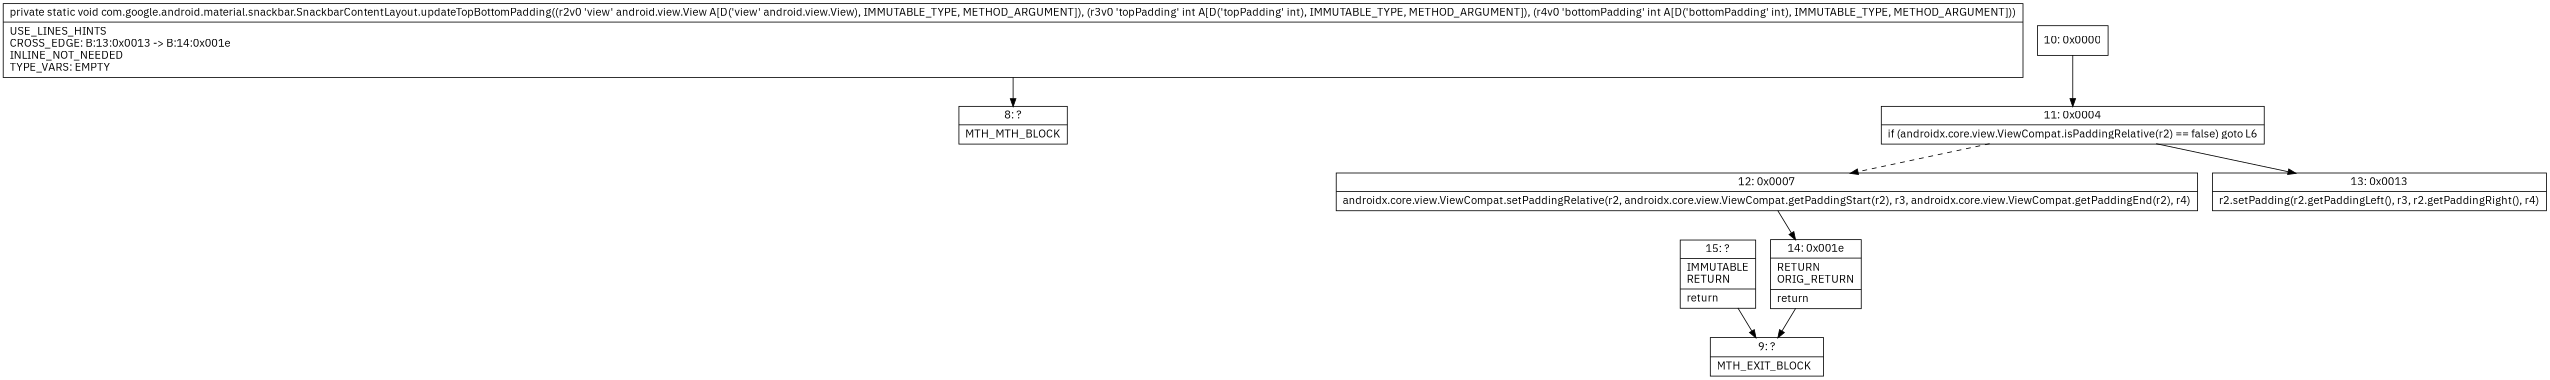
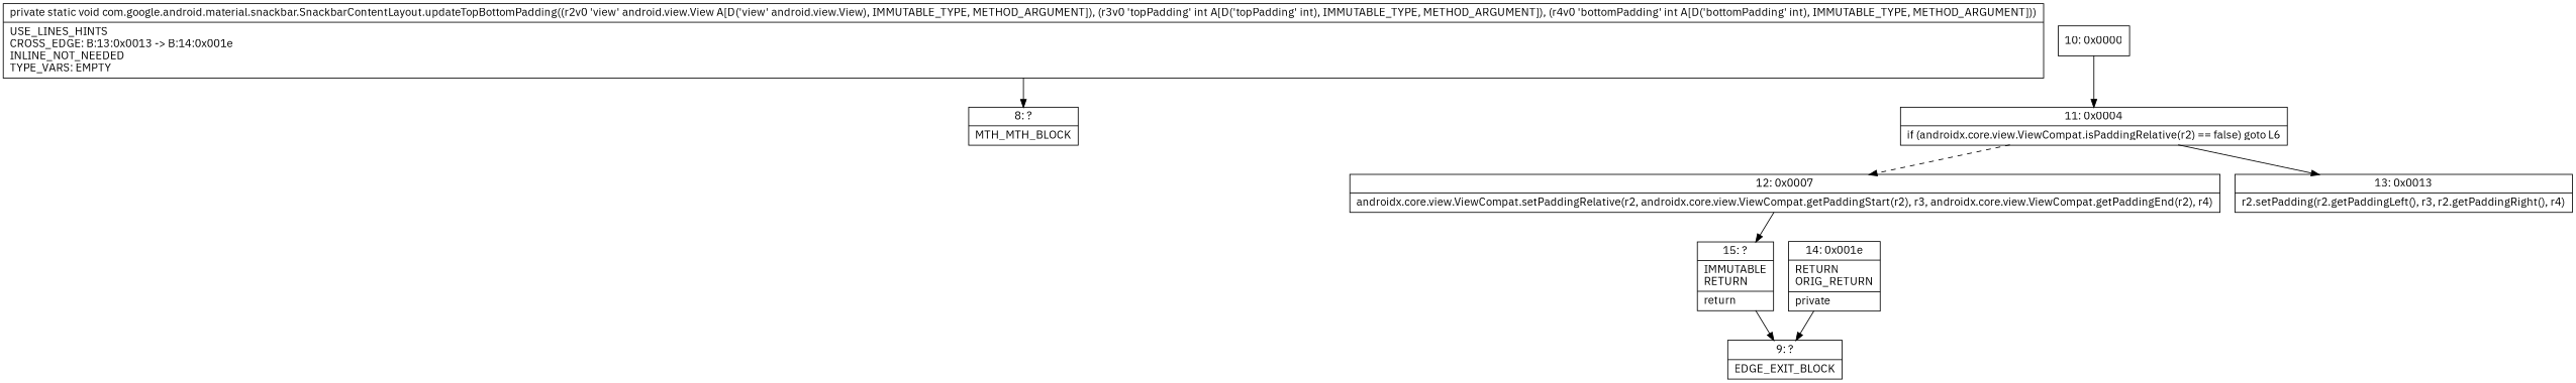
  digraph {
    fontname="IBM Plex Sans"
    node [fontname="IBM Plex Sans" shape=record]
    edge [fontname="IBM Plex Sans"]
    n1 [label="{8\:\ ?|MTH_MTH_BLOCK\l}"]
    n2 [label="{10\:\ 0x0000}"]
    n3 [label="{11\:\ 0x0004|if (androidx.core.view.ViewCompat.isPaddingRelative(r2) == false) goto L6\l}"]
    n4 [label="{12\:\ 0x0007|androidx.core.view.ViewCompat.setPaddingRelative(r2, androidx.core.view.ViewCompat.getPaddingStart(r2), r3, androidx.core.view.ViewCompat.getPaddingEnd(r2), r4)\l}"]
    n5 [label="{13\:\ 0x0013|r2.setPadding(r2.getPaddingLeft(), r3, r2.getPaddingRight(), r4)\l}"]
    n6 [label="{15\:\ ?|IMMUTABLE\lRETURN\l|return\l}"]
-   n7 [label="{9\:\ ?|MTH_EXIT_BLOCK\l}"]
-   n8 [label="{14\:\ 0x001e|RETURN\lORIG_RETURN\l|return\l}"]
+   n7 [label="{9\:\ ?|EDGE_EXIT_BLOCK\l}"]
+   n8 [label="{14\:\ 0x001e|RETURN\lORIG_RETURN\l|private\l}"]
    n9 [label="{private static void com.google.android.material.snackbar.SnackbarContentLayout.updateTopBottomPadding((r2v0 'view' android.view.View A[D('view' android.view.View), IMMUTABLE_TYPE, METHOD_ARGUMENT]), (r3v0 'topPadding' int A[D('topPadding' int), IMMUTABLE_TYPE, METHOD_ARGUMENT]), (r4v0 'bottomPadding' int A[D('bottomPadding' int), IMMUTABLE_TYPE, METHOD_ARGUMENT]))  | USE_LINES_HINTS\lCROSS_EDGE: B:13:0x0013 \-\> B:14:0x001e\lINLINE_NOT_NEEDED\lTYPE_VARS: EMPTY\l}"]
    n2 -> n3
    n3 -> n4 [style=dashed]
    n3 -> n5
-   n4 -> n8
+   n4 -> n6
    n6 -> n7
    n8 -> n7
    n9 -> n1
  }
